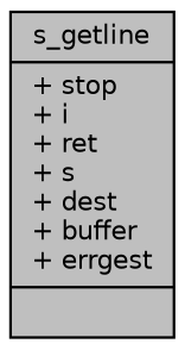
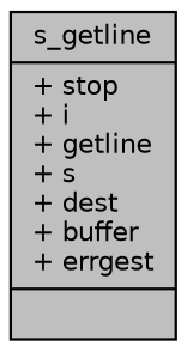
  digraph {
-   n1 [color=black fillcolor=grey75 fontcolor=black fontname=Helvetica fontsize=10 height=0.2 label="{s_getline\n|+ stop\l+ i\l+ ret\l+ s\l+ dest\l+ buffer\l+ errgest\l|}" shape=record style=filled width=0.4]
+   n1 [color=black fillcolor=grey75 fontcolor=black fontname=Helvetica fontsize=10 height=0.2 label="{s_getline\n|+ stop\l+ i\l+ getline\l+ s\l+ dest\l+ buffer\l+ errgest\l|}" shape=record style=filled width=0.4]
  }
